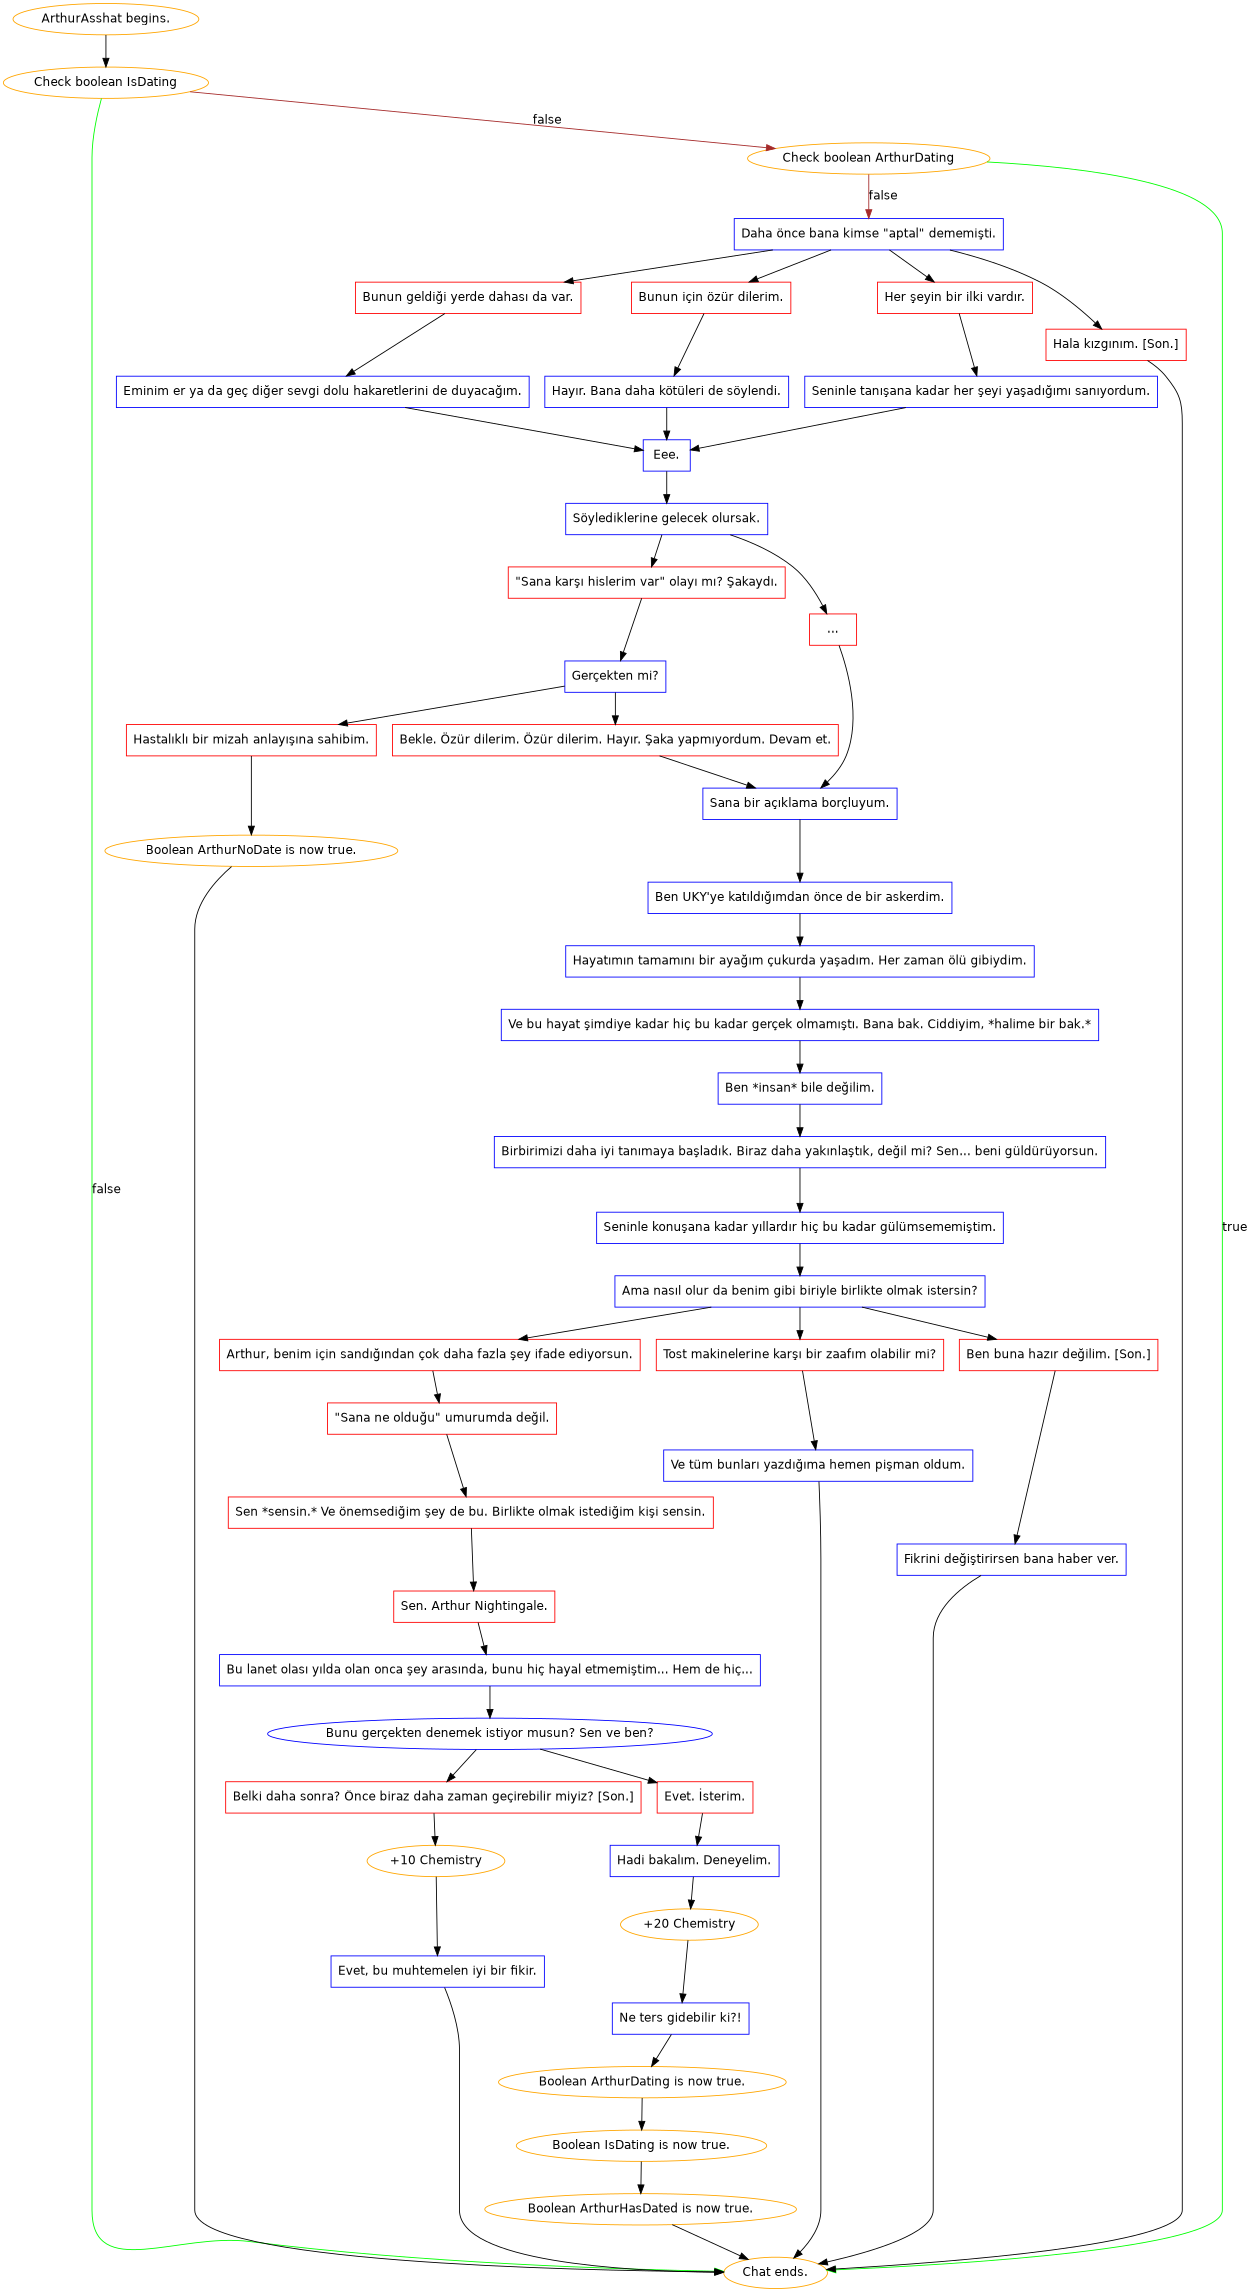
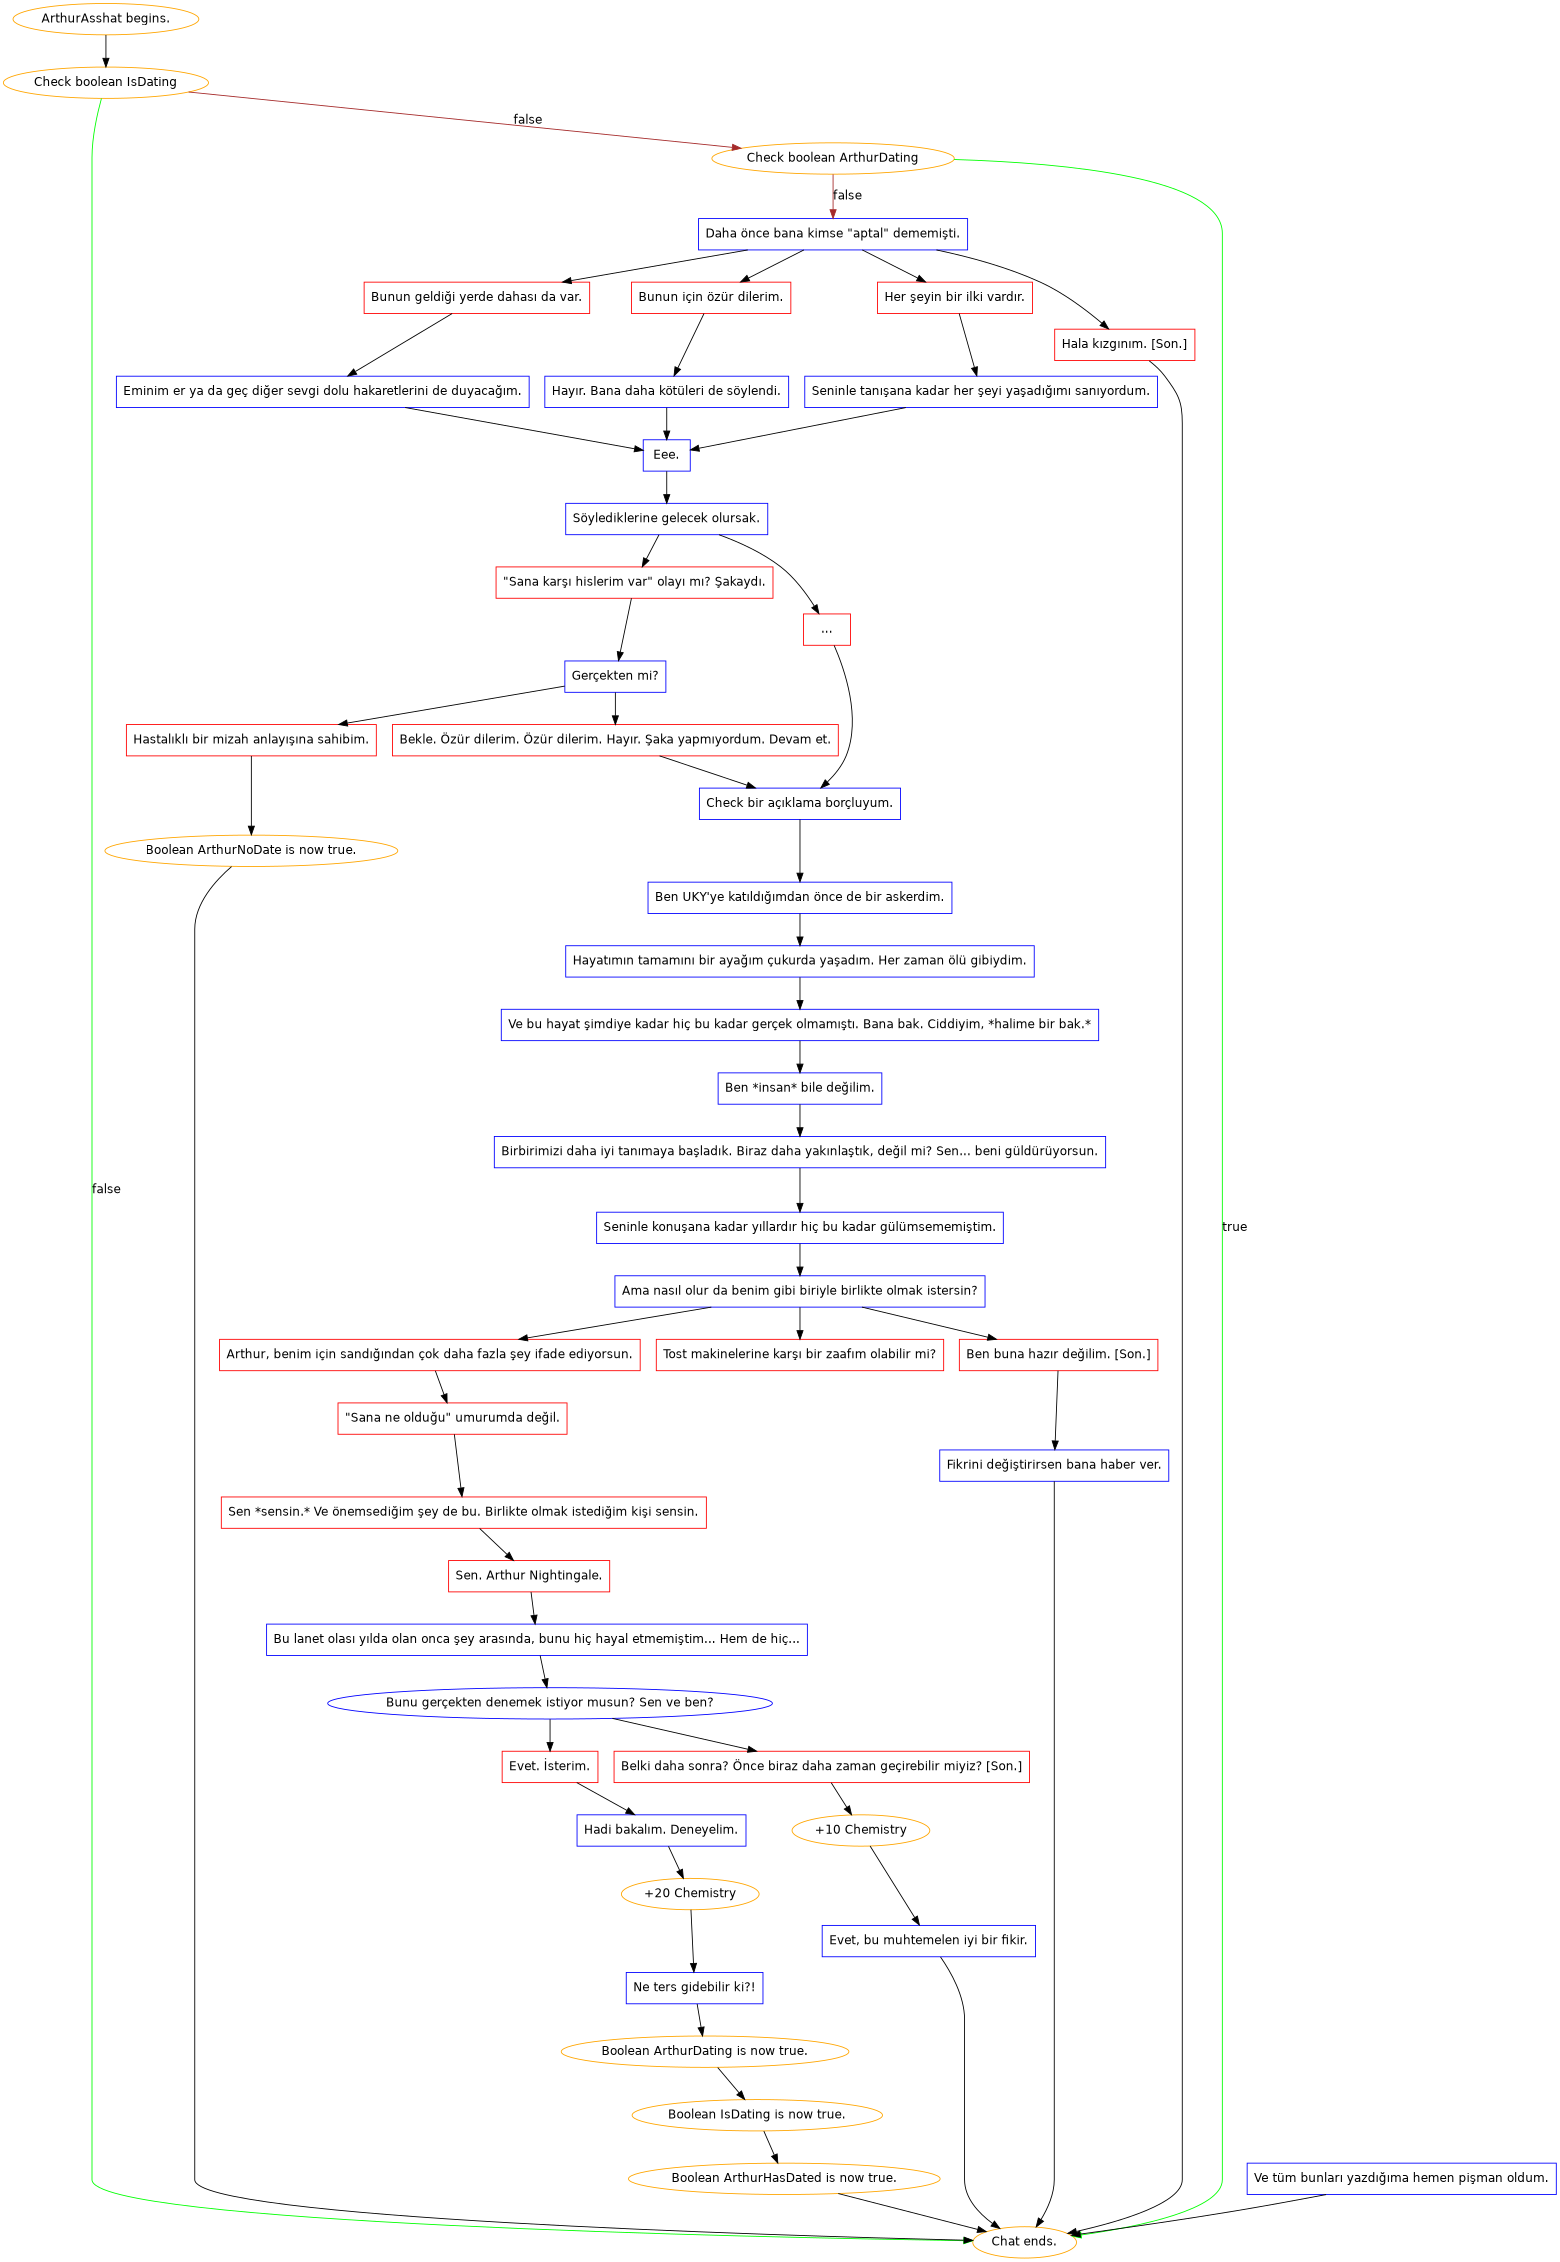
  digraph {
    fontname="DejaVu Sans"
    node [color=blue fontname="DejaVu Sans" shape=box]
    edge [fontname="DejaVu Sans"]
    "ArthurAsshat begins." [color=orange shape=""]
    n2 [color=orange label="Check boolean IsDating" shape=""]
    "Chat ends." [color=orange shape=""]
    n4 [color=orange label="Check boolean ArthurDating" shape=""]
    n5 [label="Daha önce bana kimse \"aptal\" dememişti."]
    n6 [color=red label="Bunun geldiği yerde dahası da var."]
    n7 [color=red label="Her şeyin bir ilki vardır."]
    n8 [color=red label="Bunun için özür dilerim."]
    n9 [color=red label="Hala kızgınım. [Son.]"]
    n10 [label="Eminim er ya da geç diğer sevgi dolu hakaretlerini de duyacağım."]
    n11 [label="Seninle tanışana kadar her şeyi yaşadığımı sanıyordum."]
    n12 [label="Hayır. Bana daha kötüleri de söylendi."]
    n13 [label="Eee."]
    n14 [label="Söylediklerine gelecek olursak."]
    n15 [color=red label="\"Sana karşı hislerim var\" olayı mı? Şakaydı."]
    n16 [color=red label="..."]
    n17 [label="Gerçekten mi?"]
-   n18 [label="Sana bir açıklama borçluyum."]
+   n18 [label="Check bir açıklama borçluyum."]
    n19 [color=red label="Bekle. Özür dilerim. Özür dilerim. Hayır. Şaka yapmıyordum. Devam et."]
    n20 [color=red label="Hastalıklı bir mizah anlayışına sahibim."]
    n21 [label="Ben UKY'ye katıldığımdan önce de bir askerdim."]
    n22 [color=orange label="Boolean ArthurNoDate is now true." shape=""]
    n23 [label="Hayatımın tamamını bir ayağım çukurda yaşadım. Her zaman ölü gibiydim."]
    n24 [label="Ve bu hayat şimdiye kadar hiç bu kadar gerçek olmamıştı. Bana bak. Ciddiyim, *halime bir bak.*"]
    n25 [label="Ben *insan* bile değilim."]
    n26 [label="Birbirimizi daha iyi tanımaya başladık. Biraz daha yakınlaştık, değil mi? Sen... beni güldürüyorsun."]
    n27 [label="Seninle konuşana kadar yıllardır hiç bu kadar gülümsememiştim."]
    n28 [label="Ama nasıl olur da benim gibi biriyle birlikte olmak istersin?"]
    n29 [color=red label="Arthur, benim için sandığından çok daha fazla şey ifade ediyorsun."]
    n30 [color=red label="Tost makinelerine karşı bir zaafım olabilir mi?"]
    n31 [color=red label="Ben buna hazır değilim. [Son.]"]
    n32 [color=red label="\"Sana ne olduğu\" umurumda değil."]
    n33 [label="Ve tüm bunları yazdığıma hemen pişman oldum."]
    n34 [label="Fikrini değiştirirsen bana haber ver."]
    n35 [color=red label="Sen *sensin.* Ve önemsediğim şey de bu. Birlikte olmak istediğim kişi sensin."]
    n36 [color=red label="Sen. Arthur Nightingale."]
    n37 [label="Bu lanet olası yılda olan onca şey arasında, bunu hiç hayal etmemiştim... Hem de hiç..."]
    n38 [label="Bunu gerçekten denemek istiyor musun? Sen ve ben?" shape=ellipse]
    n39 [color=red label="Evet. İsterim."]
    n40 [color=red label="Belki daha sonra? Önce biraz daha zaman geçirebilir miyiz? [Son.]"]
    n41 [label="Hadi bakalım. Deneyelim."]
    n42 [color=orange label="+10 Chemistry" shape=""]
    n43 [color=orange label="+20 Chemistry" shape=""]
    n44 [label="Evet, bu muhtemelen iyi bir fikir."]
    n45 [label="Ne ters gidebilir ki?!"]
    n46 [color=orange label="Boolean ArthurDating is now true." shape=""]
    n47 [color=orange label="Boolean IsDating is now true." shape=""]
    n48 [color=orange label="Boolean ArthurHasDated is now true." shape=""]
    "ArthurAsshat begins." -> n2
    n2 -> "Chat ends." [color=green label=false]
    n2 -> n4 [color=brown label=false]
    n4 -> "Chat ends." [color=green label=true]
    n4 -> n5 [color=brown label=false]
    n5 -> n6
    n5 -> n7
    n5 -> n8
    n5 -> n9
    n6 -> n10
    n7 -> n11
    n8 -> n12
    n9 -> "Chat ends."
    n10 -> n13
    n11 -> n13
    n12 -> n13
    n13 -> n14
    n14 -> n15
    n14 -> n16
    n15 -> n17
    n16 -> n18
    n17 -> n19
    n17 -> n20
    n18 -> n21
    n19 -> n18
    n20 -> n22
    n21 -> n23
    n22 -> "Chat ends."
    n23 -> n24
    n24 -> n25
    n25 -> n26
    n26 -> n27
    n27 -> n28
    n28 -> n29
    n28 -> n30
    n28 -> n31
    n29 -> n32
-   n30 -> n33
    n31 -> n34
    n32 -> n35
    n33 -> "Chat ends."
    n34 -> "Chat ends."
    n35 -> n36
    n36 -> n37
    n37 -> n38
    n38 -> n39
    n38 -> n40
    n39 -> n41
    n40 -> n42
    n41 -> n43
    n42 -> n44
    n43 -> n45
    n44 -> "Chat ends."
    n45 -> n46
    n46 -> n47
    n47 -> n48
    n48 -> "Chat ends."
  }
